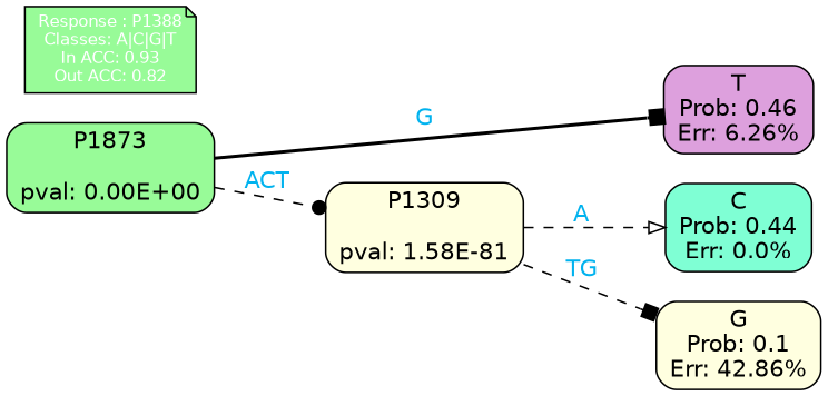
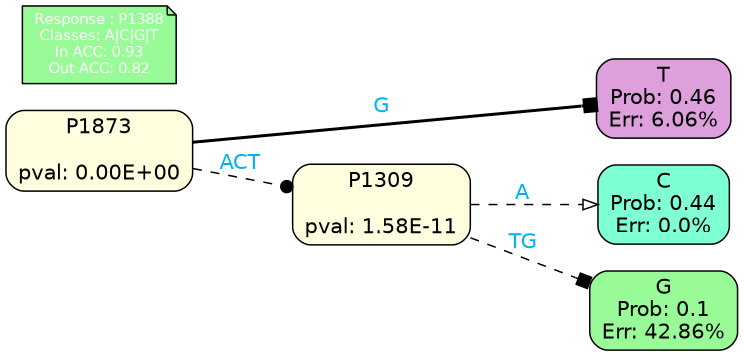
  digraph {
    rankdir=LR
    ranksep=equally
    splines=polylines
    node [color=black fillcolor=lightyellow fontname=helvetica shape=box style="filled, rounded"]
    edge [arrowhead=box fontcolor=deepskyblue2 fontname=helvetica style=dashed]
    n1 [fillcolor=aquamarine label="C\nProb: 0.44\nErr: 0.0%"]
-   n2 [label="G\nProb: 0.1\nErr: 42.86%"]
-   n3 [fillcolor=plum label="T\nProb: 0.46\nErr: 6.26%"]
+   n2 [fillcolor=palegreen label="G\nProb: 0.1\nErr: 42.86%"]
+   n3 [fillcolor=plum label="T\nProb: 0.46\nErr: 6.06%"]
    n4 [align=left fillcolor=palegreen fontcolor=white fontsize=10 label="Response : P1388\nClasses: A|C|G|T\nIn ACC: 0.93\nOut ACC: 0.82\n" shape=note style=filled]
-   n5 [fillcolor=palegreen label="P1873\n\npval: 0.00E+00"]
-   n6 [label="P1309\n\npval: 1.58E-81"]
+   n5 [label="P1873\n\npval: 0.00E+00"]
+   n6 [label="P1309\n\npval: 1.58E-11"]
    subgraph sub_1 {
      rank=same
      n1
      n2
      n3
    }
    subgraph sub_2 {
      rank=same
      n4
      n5
    }
    n5 -> n3 [label=G style=bold]
    n5 -> n6 [arrowhead=dot label=ACT]
    n6 -> n1 [arrowhead=onormal label=A]
    n6 -> n2 [label=TG]
  }
